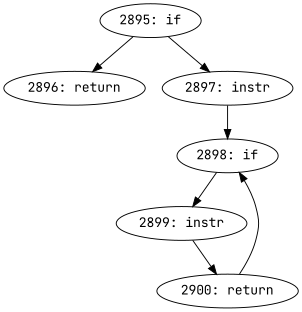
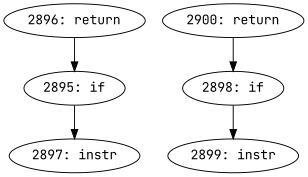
  digraph {
    fontname="JetBrains Mono"
    node [fontname="JetBrains Mono"]
    edge [fontname="JetBrains Mono"]
    n1 [label="2895: if"]
    n2 [label="2896: return"]
    n3 [label="2897: instr"]
    n4 [label="2898: if"]
    n5 [label="2899: instr"]
    n6 [label="2900: return"]
-   n1 -> n2
+   n2 -> n1
    n1 -> n3
-   n3 -> n4
    n4 -> n5
-   n5 -> n6
    n6 -> n4
  }
